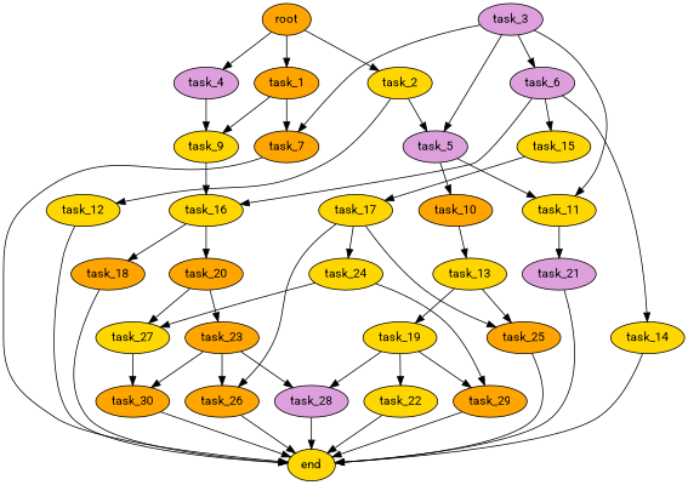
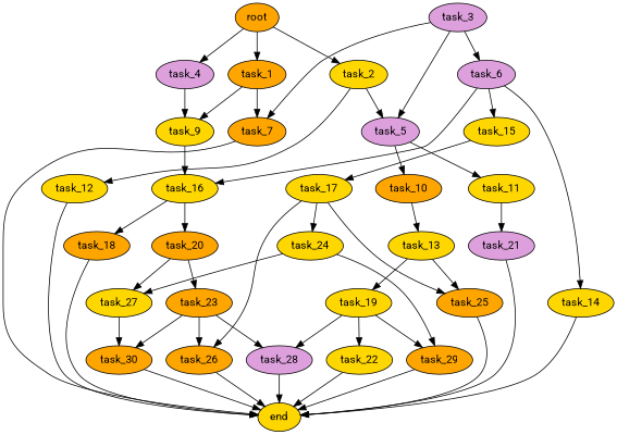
  digraph {
    fontname=Roboto
    node [fillcolor=gold fontname=Roboto style=filled]
    edge [fontname=Roboto]
    root [fillcolor=orange]
    task_1 [fillcolor=orange]
    task_2
    task_4 [fillcolor=plum]
    task_7 [fillcolor=orange]
    task_9
    task_5 [fillcolor=plum]
    task_12
    task_3 [fillcolor=plum]
    task_6 [fillcolor=plum]
    task_11
    end
    task_16
    task_10 [fillcolor=orange]
    task_14
    task_15
    task_21 [fillcolor=plum]
    task_13
    task_17
    task_18 [fillcolor=orange]
    task_20 [fillcolor=orange]
    task_19
    task_25 [fillcolor=orange]
    task_22
    task_28 [fillcolor=plum]
    task_29 [fillcolor=orange]
    task_24
    task_26 [fillcolor=orange]
    task_23 [fillcolor=orange]
    task_27
    task_30 [fillcolor=orange]
    root -> task_1
    root -> task_2
    root -> task_4
    task_1 -> task_7
    task_1 -> task_9
    task_2 -> task_5
    task_2 -> task_12
    task_4 -> task_9
    task_7 -> end
    task_9 -> task_16
    task_5 -> task_11
    task_5 -> task_10
    task_12 -> end
    task_3 -> task_7
    task_3 -> task_5
    task_3 -> task_6
-   task_3 -> task_11
    task_6 -> task_16
    task_6 -> task_14
    task_6 -> task_15
    task_11 -> task_21
    task_16 -> task_18
    task_16 -> task_20
    task_10 -> task_13
    task_14 -> end
    task_15 -> task_17
    task_21 -> end
    task_13 -> task_19
    task_13 -> task_25
    task_17 -> task_25
    task_17 -> task_24
    task_17 -> task_26
    task_18 -> end
    task_20 -> task_23
    task_20 -> task_27
    task_19 -> task_22
    task_19 -> task_28
    task_19 -> task_29
    task_25 -> end
    task_22 -> end
    task_28 -> end
    task_29 -> end
    task_24 -> task_29
    task_24 -> task_27
    task_26 -> end
    task_23 -> task_28
    task_23 -> task_26
    task_23 -> task_30
    task_27 -> task_30
    task_30 -> end
  }
